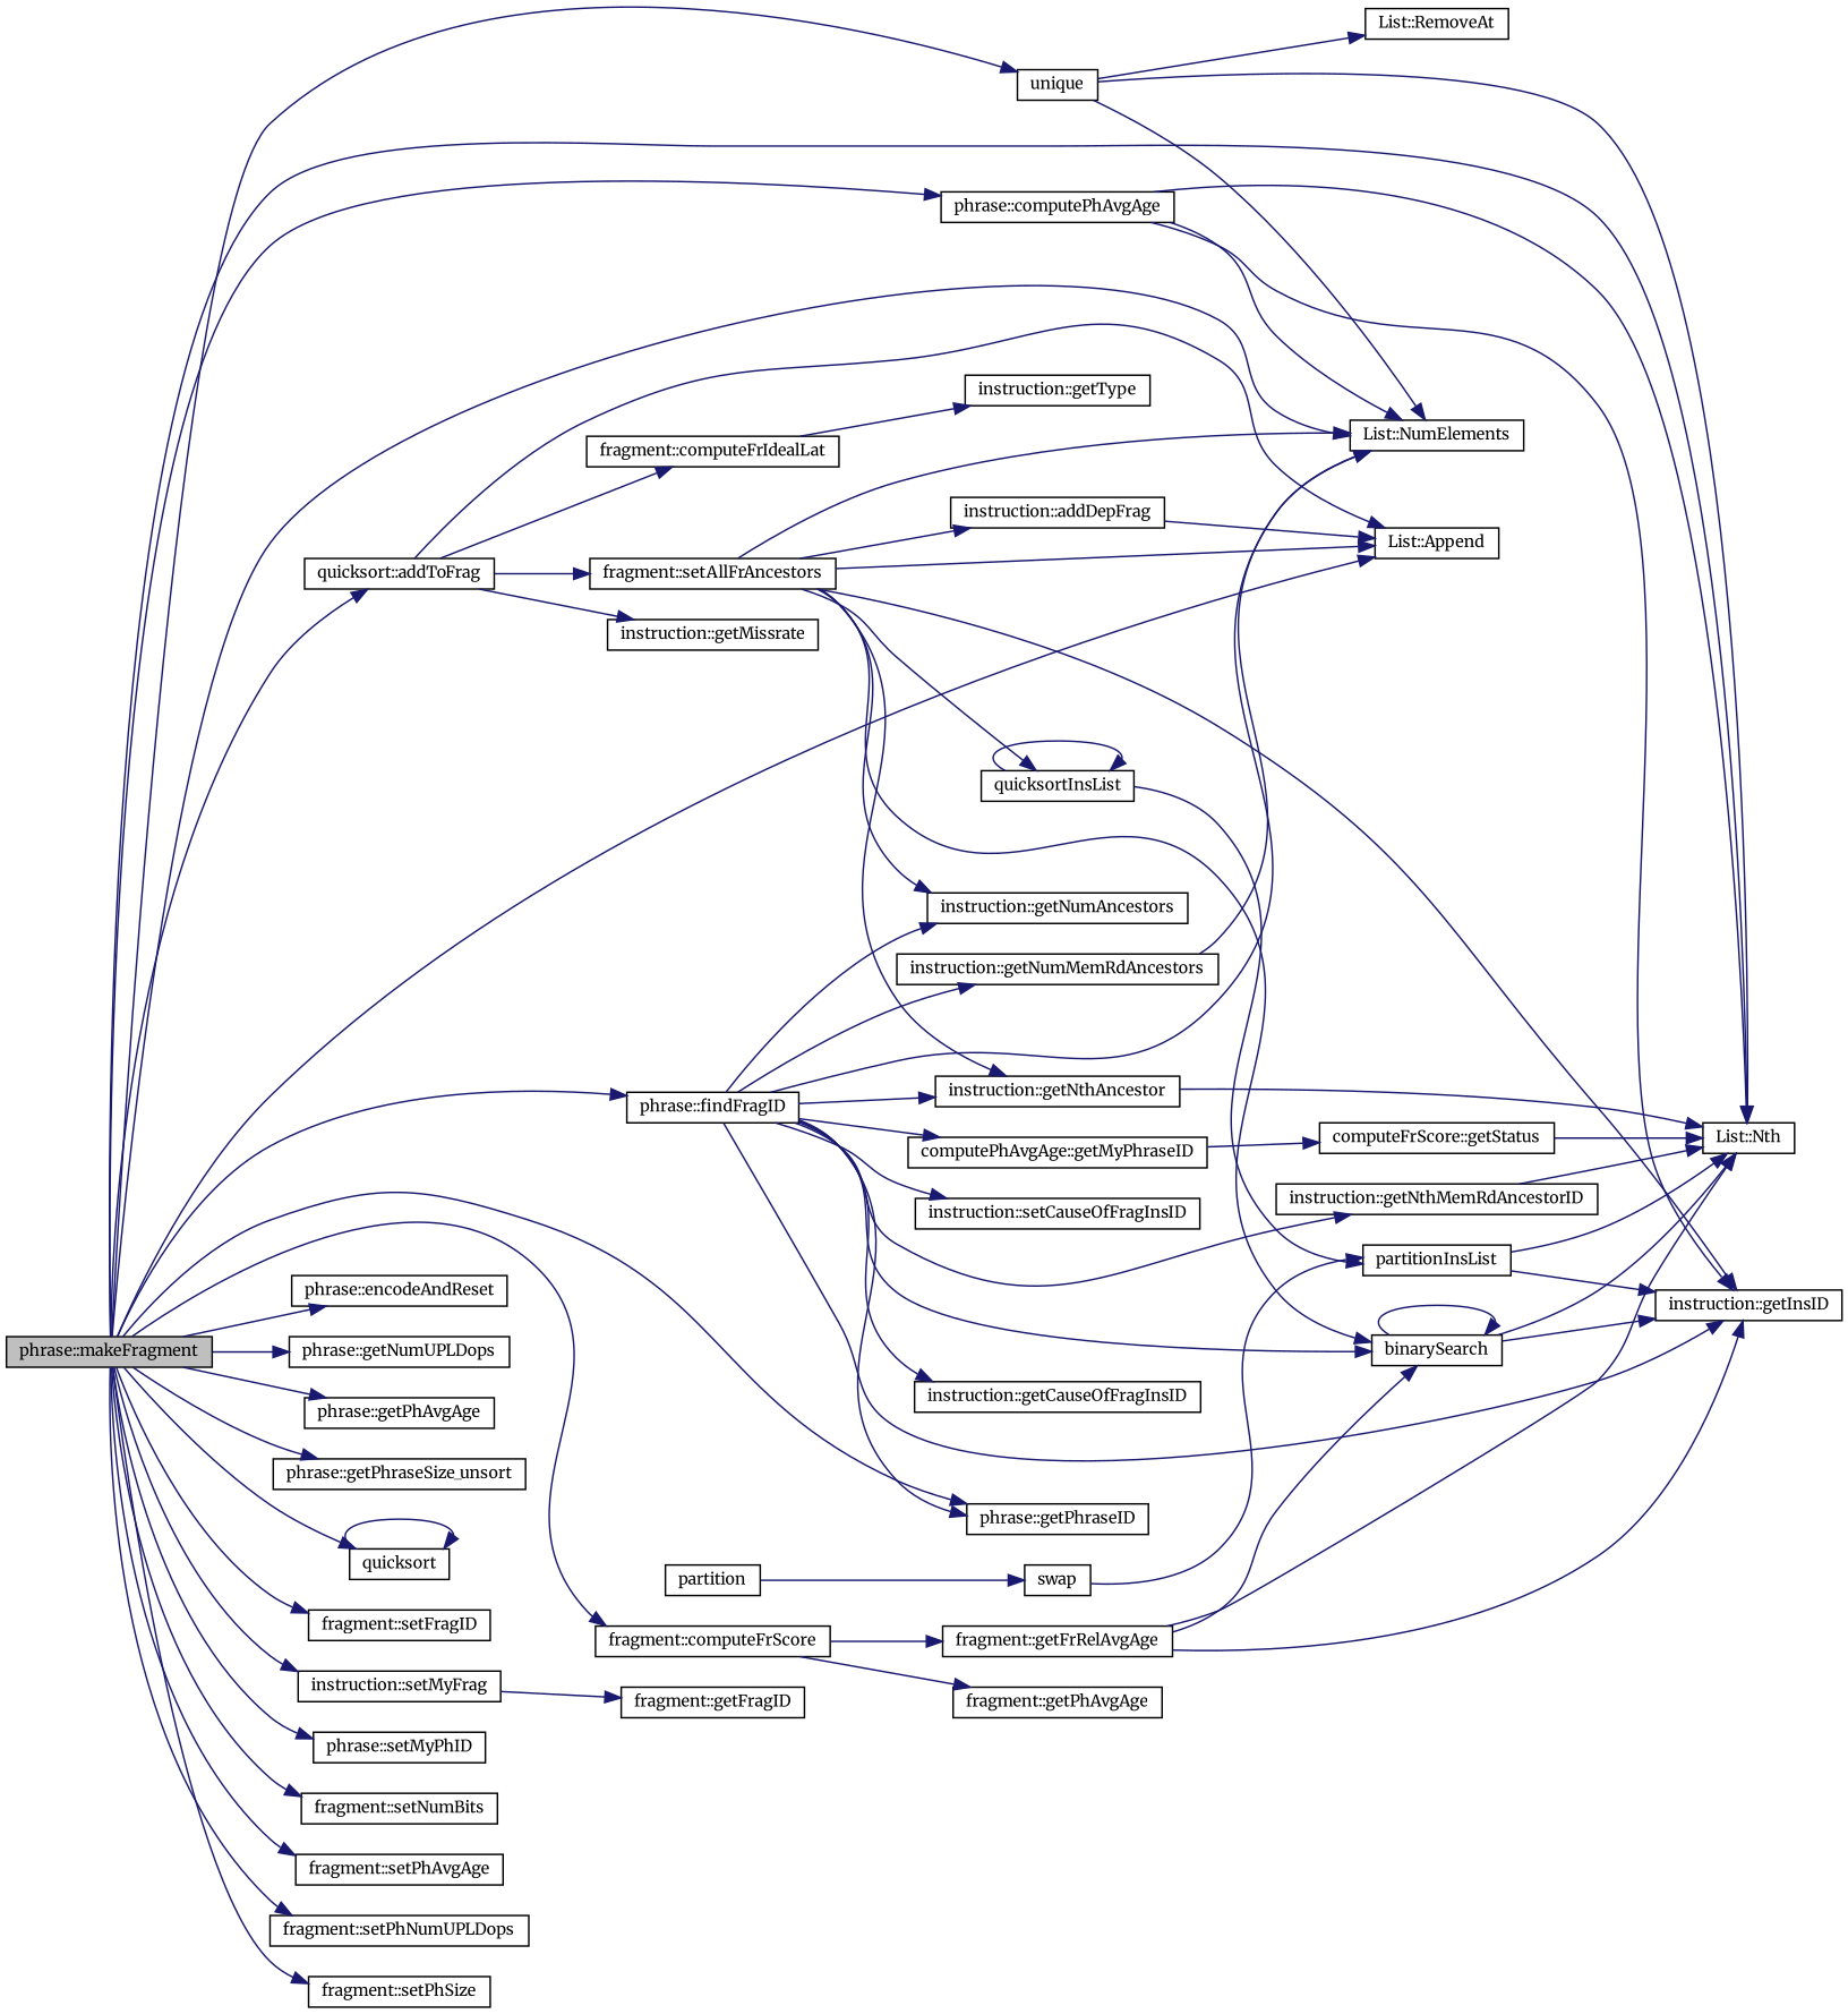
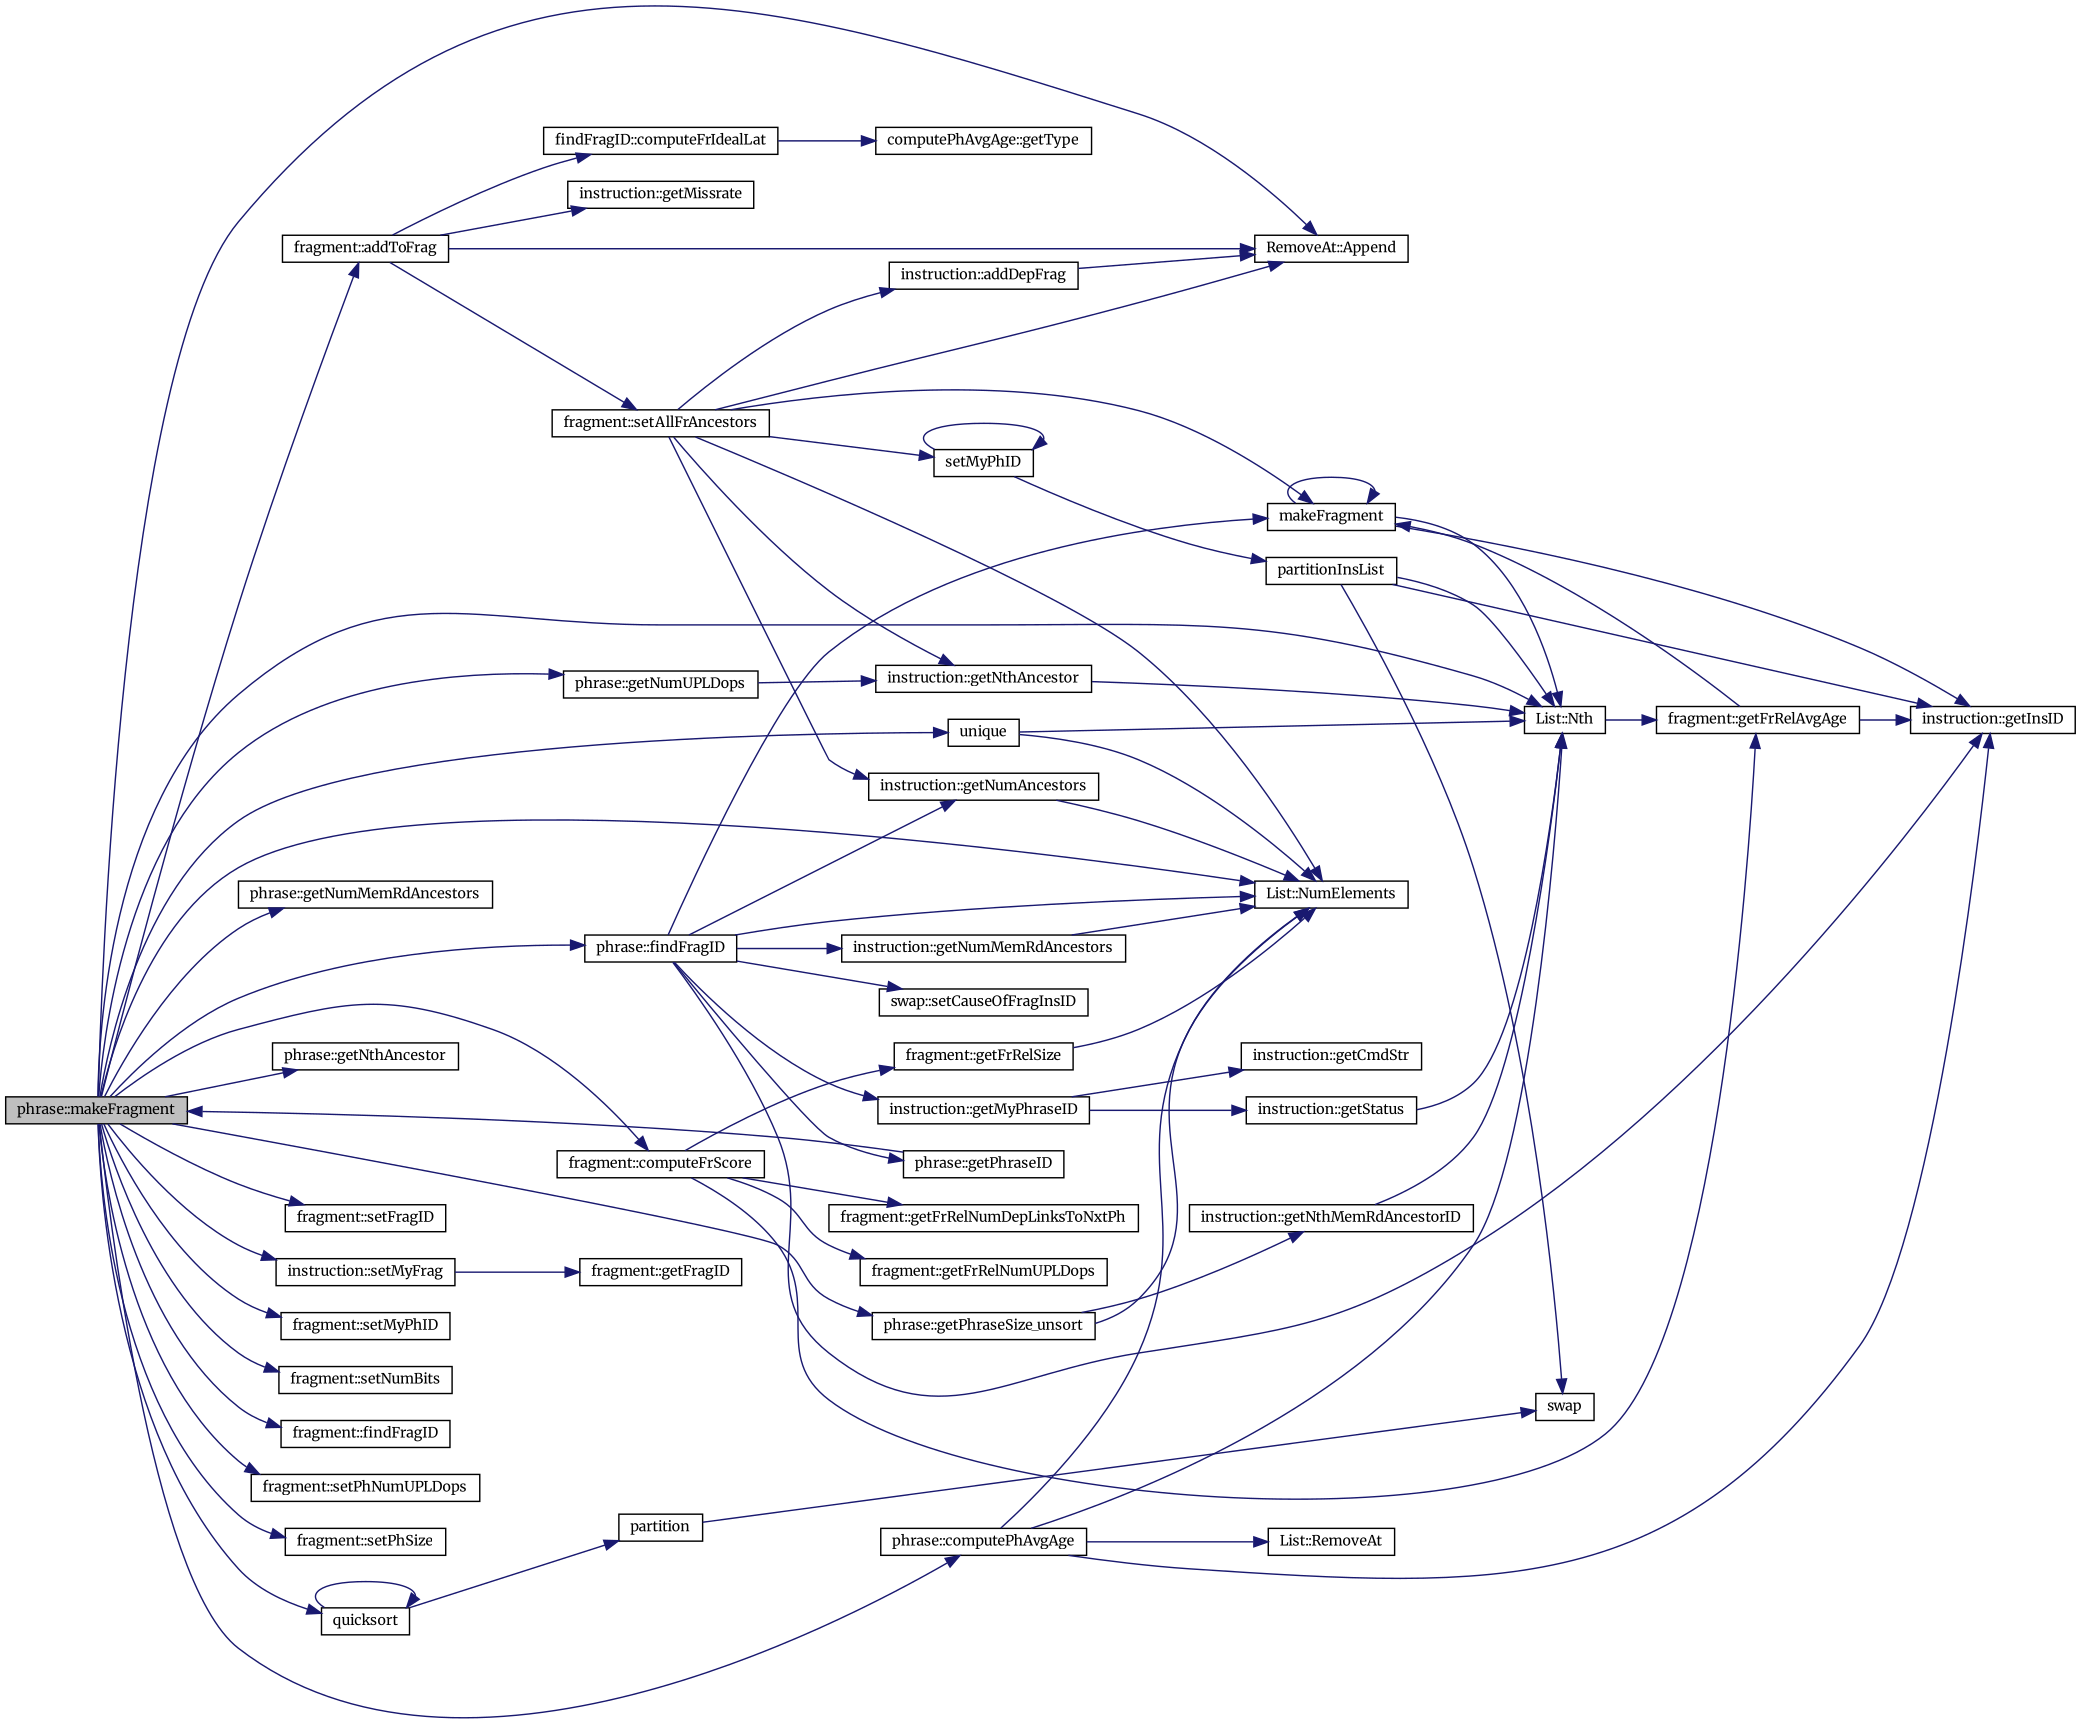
  digraph {
    fontname=Merriweather
    rankdir=LR
    node [color=black fillcolor=white fontname=Merriweather fontsize=10 shape=record style=filled]
    edge [color=midnightblue fontname=Merriweather fontsize=10 labelfontname=Helvetica labelfontsize=10 style=solid]
    n1 [fillcolor=grey75 fontcolor=black height=0.2 label="phrase::makeFragment" width=0.4]
-   n2 [height=0.2 label="quicksort::addToFrag" width=0.4]
-   n3 [height=0.2 label="List::Append" width=0.4]
+   n2 [height=0.2 label="fragment::addToFrag" width=0.4]
+   n3 [height=0.2 label="RemoveAt::Append" width=0.4]
    n4 [height=0.2 label="List::Nth" width=0.4]
    n5 [height=0.2 label="List::NumElements" width=0.4]
    n6 [height=0.2 label="fragment::computeFrScore" width=0.4]
    n7 [height=0.2 label="phrase::computePhAvgAge" width=0.4]
-   n8 [height=0.2 label="phrase::encodeAndReset" width=0.4]
+   n8 [height=0.2 label="phrase::getNumMemRdAncestors" width=0.4]
    n9 [height=0.2 label="phrase::findFragID" width=0.4]
    n10 [height=0.2 label="phrase::getPhraseID" width=0.4]
    n11 [height=0.2 label="phrase::getNumUPLDops" width=0.4]
-   n12 [height=0.2 label="phrase::getPhAvgAge" width=0.4]
+   n12 [height=0.2 label="phrase::getNthAncestor" width=0.4]
    n13 [height=0.2 label="phrase::getPhraseSize_unsort" width=0.4]
    n14 [height=0.2 label=quicksort width=0.4]
    n15 [height=0.2 label="fragment::setFragID" width=0.4]
    n16 [height=0.2 label="instruction::setMyFrag" width=0.4]
-   n17 [height=0.2 label="phrase::setMyPhID" width=0.4]
+   n17 [height=0.2 label="fragment::setMyPhID" width=0.4]
    n18 [height=0.2 label="fragment::setNumBits" width=0.4]
-   n19 [height=0.2 label="fragment::setPhAvgAge" width=0.4]
+   n19 [height=0.2 label="fragment::findFragID" width=0.4]
    n20 [height=0.2 label="fragment::setPhNumUPLDops" width=0.4]
    n21 [height=0.2 label="fragment::setPhSize" width=0.4]
    n22 [height=0.2 label=unique width=0.4]
-   n23 [height=0.2 label="fragment::computeFrIdealLat" width=0.4]
+   n23 [height=0.2 label="findFragID::computeFrIdealLat" width=0.4]
    n24 [height=0.2 label="instruction::getMissrate" width=0.4]
    n25 [height=0.2 label="fragment::setAllFrAncestors" width=0.4]
    n26 [height=0.2 label="fragment::getFrRelAvgAge" width=0.4]
-   n28 [height=0.2 label="fragment::getPhAvgAge" width=0.4]
+   n27 [height=0.2 label="fragment::getFrRelNumDepLinksToNxtPh" width=0.4]
+   n28 [height=0.2 label="fragment::getFrRelNumUPLDops" width=0.4]
+   n29 [height=0.2 label="fragment::getFrRelSize" width=0.4]
    n30 [height=0.2 label="instruction::getInsID" width=0.4]
-   n31 [height=0.2 label=binarySearch width=0.4]
+   n31 [height=0.2 label=makeFragment width=0.4]
    n32 [height=0.2 label="instruction::getNthAncestor" width=0.4]
    n33 [height=0.2 label="instruction::getNumAncestors" width=0.4]
-   n34 [height=0.2 label="instruction::getCauseOfFragInsID" width=0.4]
-   n35 [height=0.2 label="computePhAvgAge::getMyPhraseID" width=0.4]
+   n35 [height=0.2 label="instruction::getMyPhraseID" width=0.4]
    n36 [height=0.2 label="instruction::getNthMemRdAncestorID" width=0.4]
    n37 [height=0.2 label="instruction::getNumMemRdAncestors" width=0.4]
-   n38 [height=0.2 label="instruction::setCauseOfFragInsID" width=0.4]
+   n38 [height=0.2 label="swap::setCauseOfFragInsID" width=0.4]
    n39 [height=0.2 label=partition width=0.4]
    n40 [height=0.2 label="fragment::getFragID" width=0.4]
    n41 [height=0.2 label="List::RemoveAt" width=0.4]
-   n42 [height=0.2 label="instruction::getType" width=0.4]
+   n42 [height=0.2 label="computePhAvgAge::getType" width=0.4]
    n43 [height=0.2 label="instruction::addDepFrag" width=0.4]
-   n44 [height=0.2 label=quicksortInsList width=0.4]
+   n44 [height=0.2 label=setMyPhID width=0.4]
    n45 [height=0.2 label=partitionInsList width=0.4]
    n46 [height=0.2 label=swap width=0.4]
-   n48 [height=0.2 label="computeFrScore::getStatus" width=0.4]
+   n47 [height=0.2 label="instruction::getCmdStr" width=0.4]
+   n48 [height=0.2 label="instruction::getStatus" width=0.4]
    n1 -> n2
    n1 -> n3
    n1 -> n4
    n1 -> n5
    n1 -> n6
    n1 -> n7
    n1 -> n8
    n1 -> n9
-   n1 -> n10
+   n10 -> n1
    n1 -> n11
    n1 -> n12
    n1 -> n13
    n1 -> n14
    n1 -> n15
    n1 -> n16
    n1 -> n17
    n1 -> n18
    n1 -> n19
    n1 -> n20
    n1 -> n21
    n1 -> n22
    n2 -> n3
    n2 -> n23
    n2 -> n24
    n2 -> n25
    n6 -> n26
+   n6 -> n27
    n6 -> n28
+   n6 -> n29
    n7 -> n4
    n7 -> n5
    n7 -> n30
    n9 -> n5
    n9 -> n10
    n9 -> n30
    n9 -> n31
-   n9 -> n32
+   n11 -> n32
    n9 -> n33
-   n9 -> n34
    n9 -> n35
-   n9 -> n36
+   n13 -> n36
    n9 -> n37
    n9 -> n38
+   n13 -> n5
    n14 -> n14
+   n14 -> n39
    n16 -> n40
    n22 -> n4
    n22 -> n5
-   n22 -> n41
+   n7 -> n41
    n23 -> n42
    n25 -> n3
    n25 -> n5
-   n25 -> n30
    n25 -> n31
    n25 -> n32
    n25 -> n33
    n25 -> n43
    n25 -> n44
-   n26 -> n4
+   n4 -> n26
    n26 -> n30
    n26 -> n31
+   n29 -> n5
    n31 -> n4
    n31 -> n30
    n31 -> n31
    n32 -> n4
+   n33 -> n5
+   n35 -> n47
    n35 -> n48
    n36 -> n4
    n37 -> n5
    n39 -> n46
    n43 -> n3
    n44 -> n44
    n44 -> n45
    n45 -> n4
    n45 -> n30
-   n46 -> n45
+   n45 -> n46
    n48 -> n4
  }
